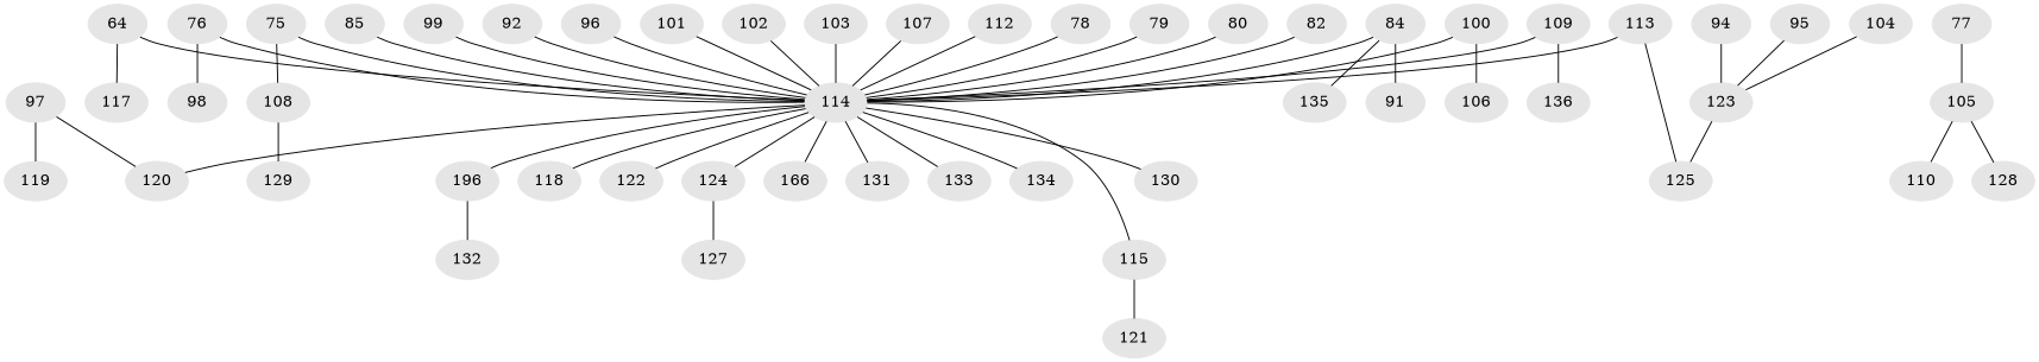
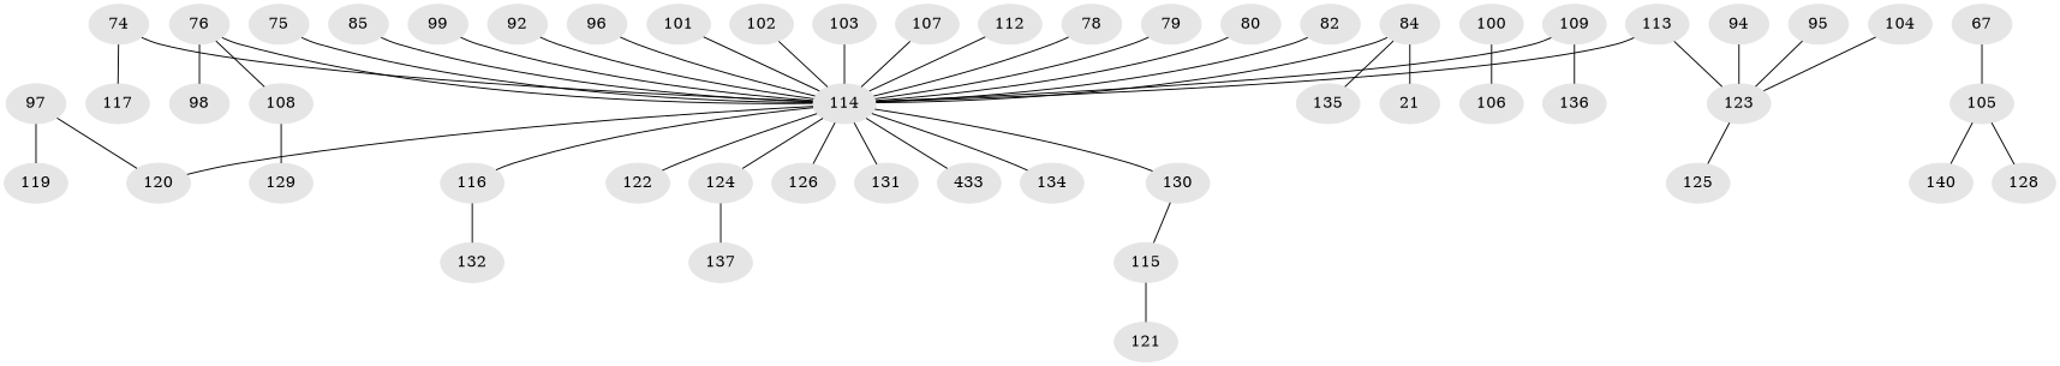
  graph {
    node [color=gray90 style=filled]
    114 [super="+81+36+38+48+54+87+33+23+77+28+35+56+44+57+39+86+45+99+49+63+66+69+73+74+58"]
    120 [super="+59"]
    115
-   116 [label=196]
-   118
+   116
    122
    124
-   126 [label=166]
+   126
    130
    131
-   133
+   133 [label=433]
    134
-   64
+   64 [label=74]
    117
    105 [super="+46+61"]
-   110
+   110 [label=140]
    128 [super="+62"]
-   67 [label=77]
+   67
    75
    108
    129
    76
    98
    78
    79
    80
    82
    84 [super="+72"]
-   91
+   91 [label=21]
    135
    85
    n32 [label=99]
    92
    123 [super="+25+93+68"]
    125
    94
    95
    96
    97
    119
    100
    106
    101
    102
    103
    104
    107
    109
    136
    112
    113 [super="+50+111"]
    121
    132
-   127
+   127 [label=137]
    114 -- 120
-   114 -- 115
+   130 -- 115
    114 -- 116
-   114 -- 118
    114 -- 122
    114 -- 124
    114 -- 126
    114 -- 130
    114 -- 131
    114 -- 133
    114 -- 134
    115 -- 121
    116 -- 132
    124 -- 127
    64 -- 114
    64 -- 117
    105 -- 110
    105 -- 128
    67 -- 105
    75 -- 114
-   75 -- 108
+   76 -- 108
    108 -- 129
    76 -- 114
    76 -- 98
    78 -- 114
    79 -- 114
    80 -- 114
    82 -- 114
    84 -- 114
    84 -- 91
    84 -- 135
    85 -- 114
    n32 -- 114
    92 -- 114
    123 -- 125
    94 -- 123
    95 -- 123
    96 -- 114
    97 -- 120
    97 -- 119
-   100 -- 114
    100 -- 106
    101 -- 114
    102 -- 114
    103 -- 114
    104 -- 123
    107 -- 114
    109 -- 114
    109 -- 136
    112 -- 114
    113 -- 114
-   113 -- 125
+   113 -- 123
  }
